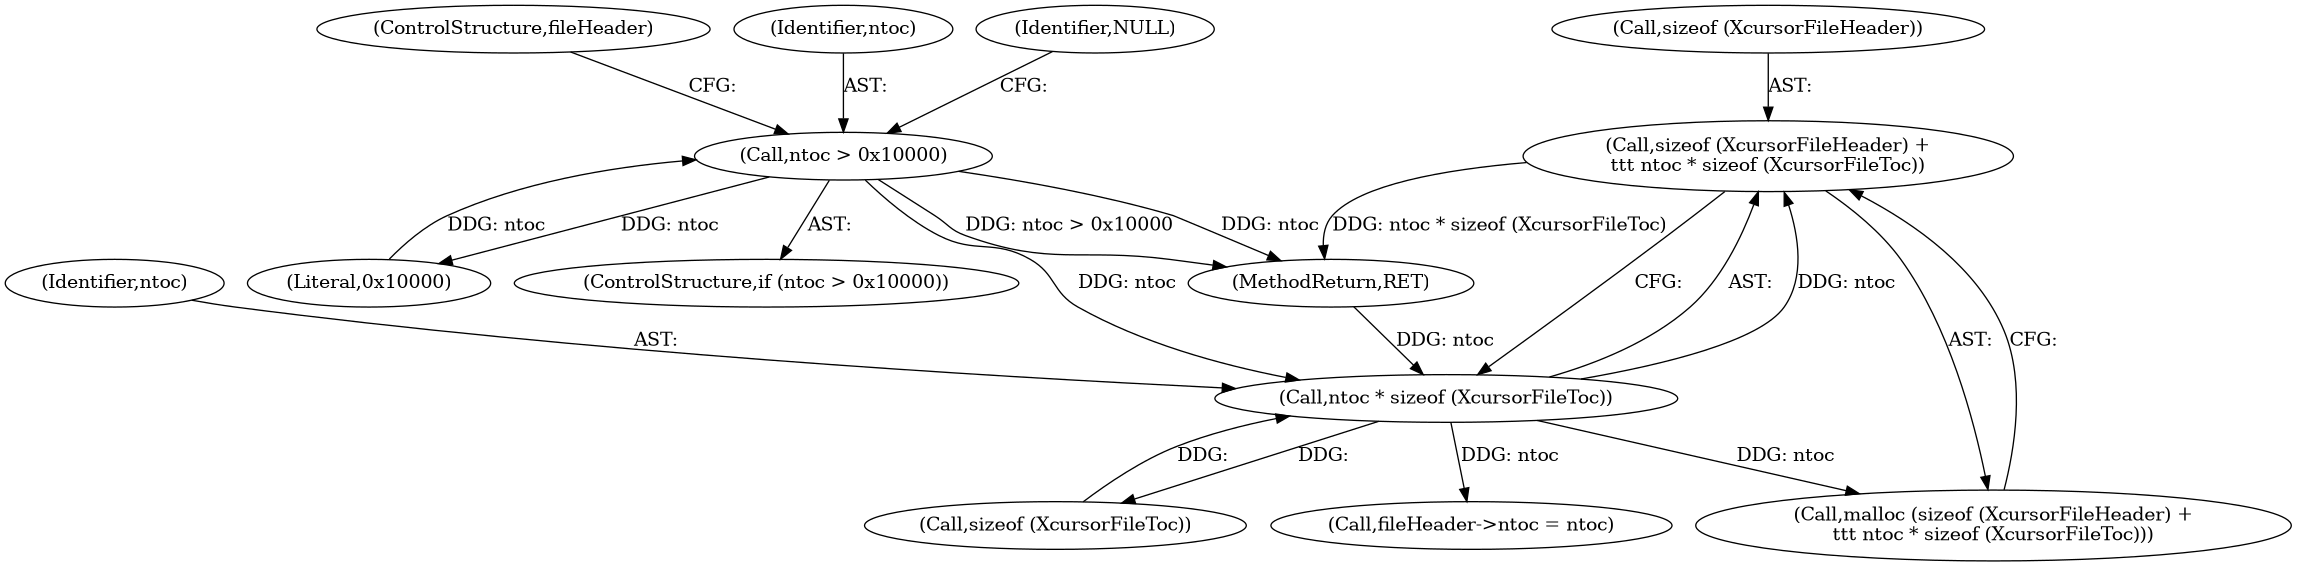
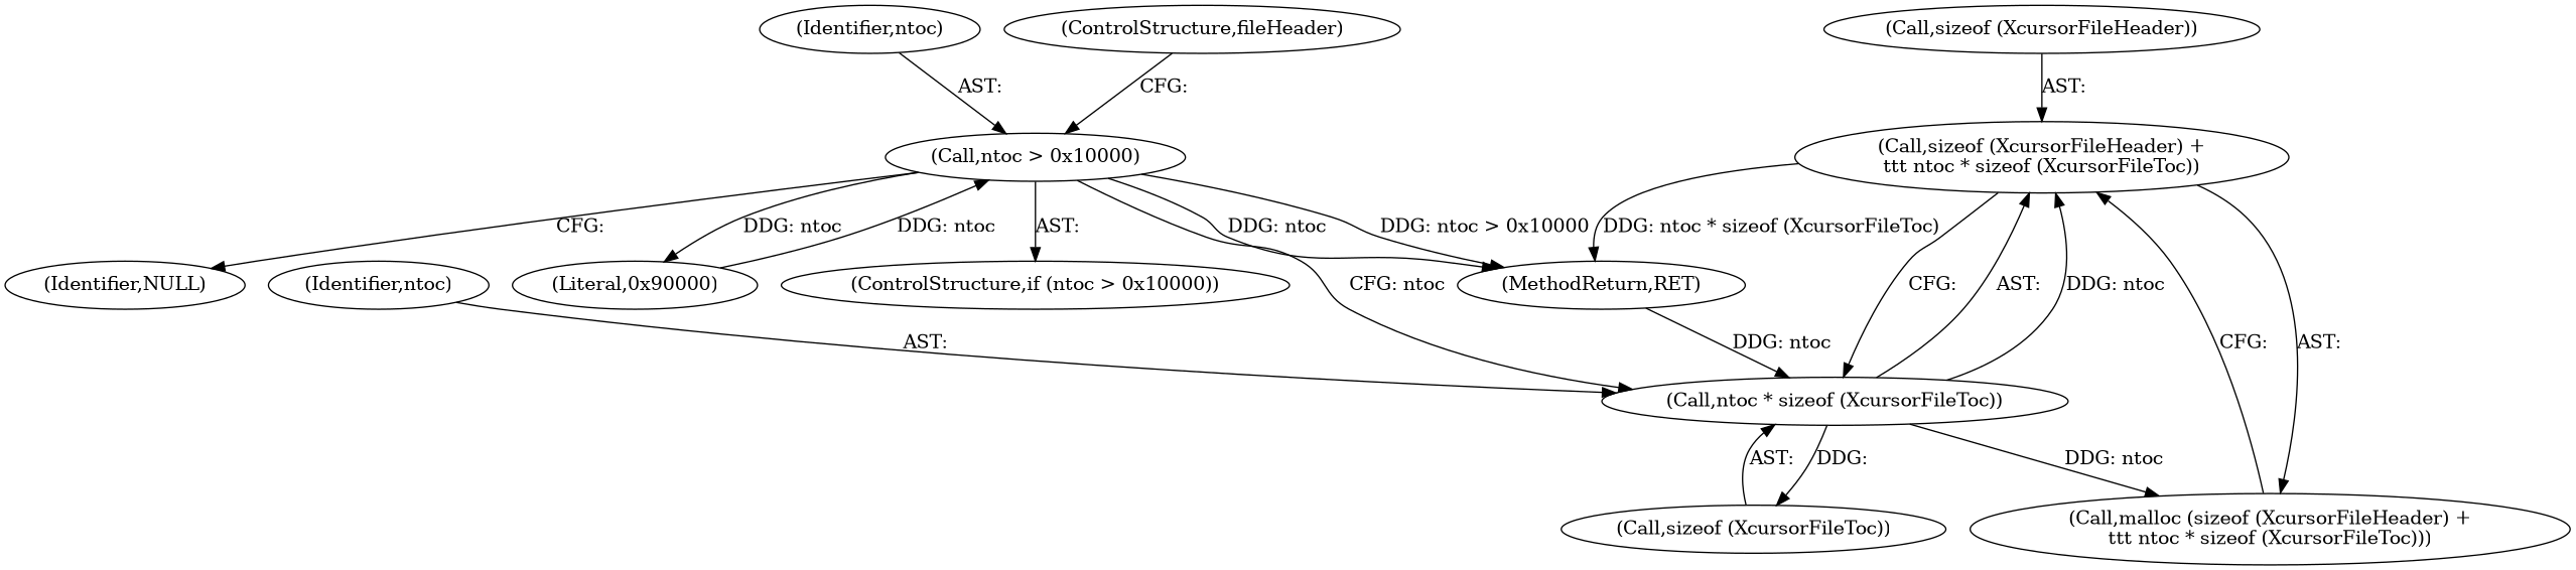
  digraph {
    n1 [label="(Call,sizeof (XcursorFileHeader) +\n\t\t\t ntoc * sizeof (XcursorFileToc))"]
    n2 [label="(Call,ntoc * sizeof (XcursorFileToc))"]
    n3 [label="(Call,malloc (sizeof (XcursorFileHeader) +\n\t\t\t ntoc * sizeof (XcursorFileToc)))"]
    n4 [label="(MethodReturn,RET)"]
-   n5 [label="(Call,fileHeader->ntoc = ntoc)"]
    n6 [label="(Call,sizeof (XcursorFileToc))"]
    n7 [label="(Call,ntoc > 0x10000)"]
-   n8 [label="(Literal,0x10000)"]
+   n8 [label="(Literal,0x90000)"]
    n9 [label="(ControlStructure,if (ntoc > 0x10000))"]
    n10 [label="(Identifier,NULL)"]
    n11 [label="(ControlStructure,fileHeader)"]
    n12 [label="(Call,sizeof (XcursorFileHeader))"]
    n13 [label="(Identifier,ntoc)"]
    n14 [label="(Identifier,ntoc)"]
    n1 -> n2 [label="CFG: "]
    n1 -> n3 [label="AST: "]
    n1 -> n4 [label="DDG: ntoc * sizeof (XcursorFileToc)"]
    n2 -> n1 [label="AST: "]
    n2 -> n1 [label="DDG: ntoc"]
    n2 -> n3 [label="DDG: ntoc"]
-   n2 -> n5 [label="DDG: ntoc"]
    n2 -> n6 [label="DDG: "]
    n3 -> n1 [label="CFG: "]
    n4 -> n2 [label="DDG: ntoc"]
-   n6 -> n2 [label="DDG: "]
-   n7 -> n2 [label="DDG: ntoc"]
+   n6 -> n2 [label="AST: "]
+   n7 -> n2 [label="CFG: ntoc"]
    n7 -> n4 [label="DDG: ntoc > 0x10000"]
    n7 -> n4 [label="DDG: ntoc"]
    n7 -> n8 [label="DDG: ntoc"]
    n7 -> n9 [label="AST: "]
    n8 -> n7 [label="DDG: ntoc"]
-   n10 -> n7 [label="CFG: "]
+   n7 -> n10 [label="CFG: "]
    n11 -> n7 [label="CFG: "]
    n12 -> n1 [label="AST: "]
    n13 -> n7 [label="AST: "]
    n14 -> n2 [label="AST: "]
  }
